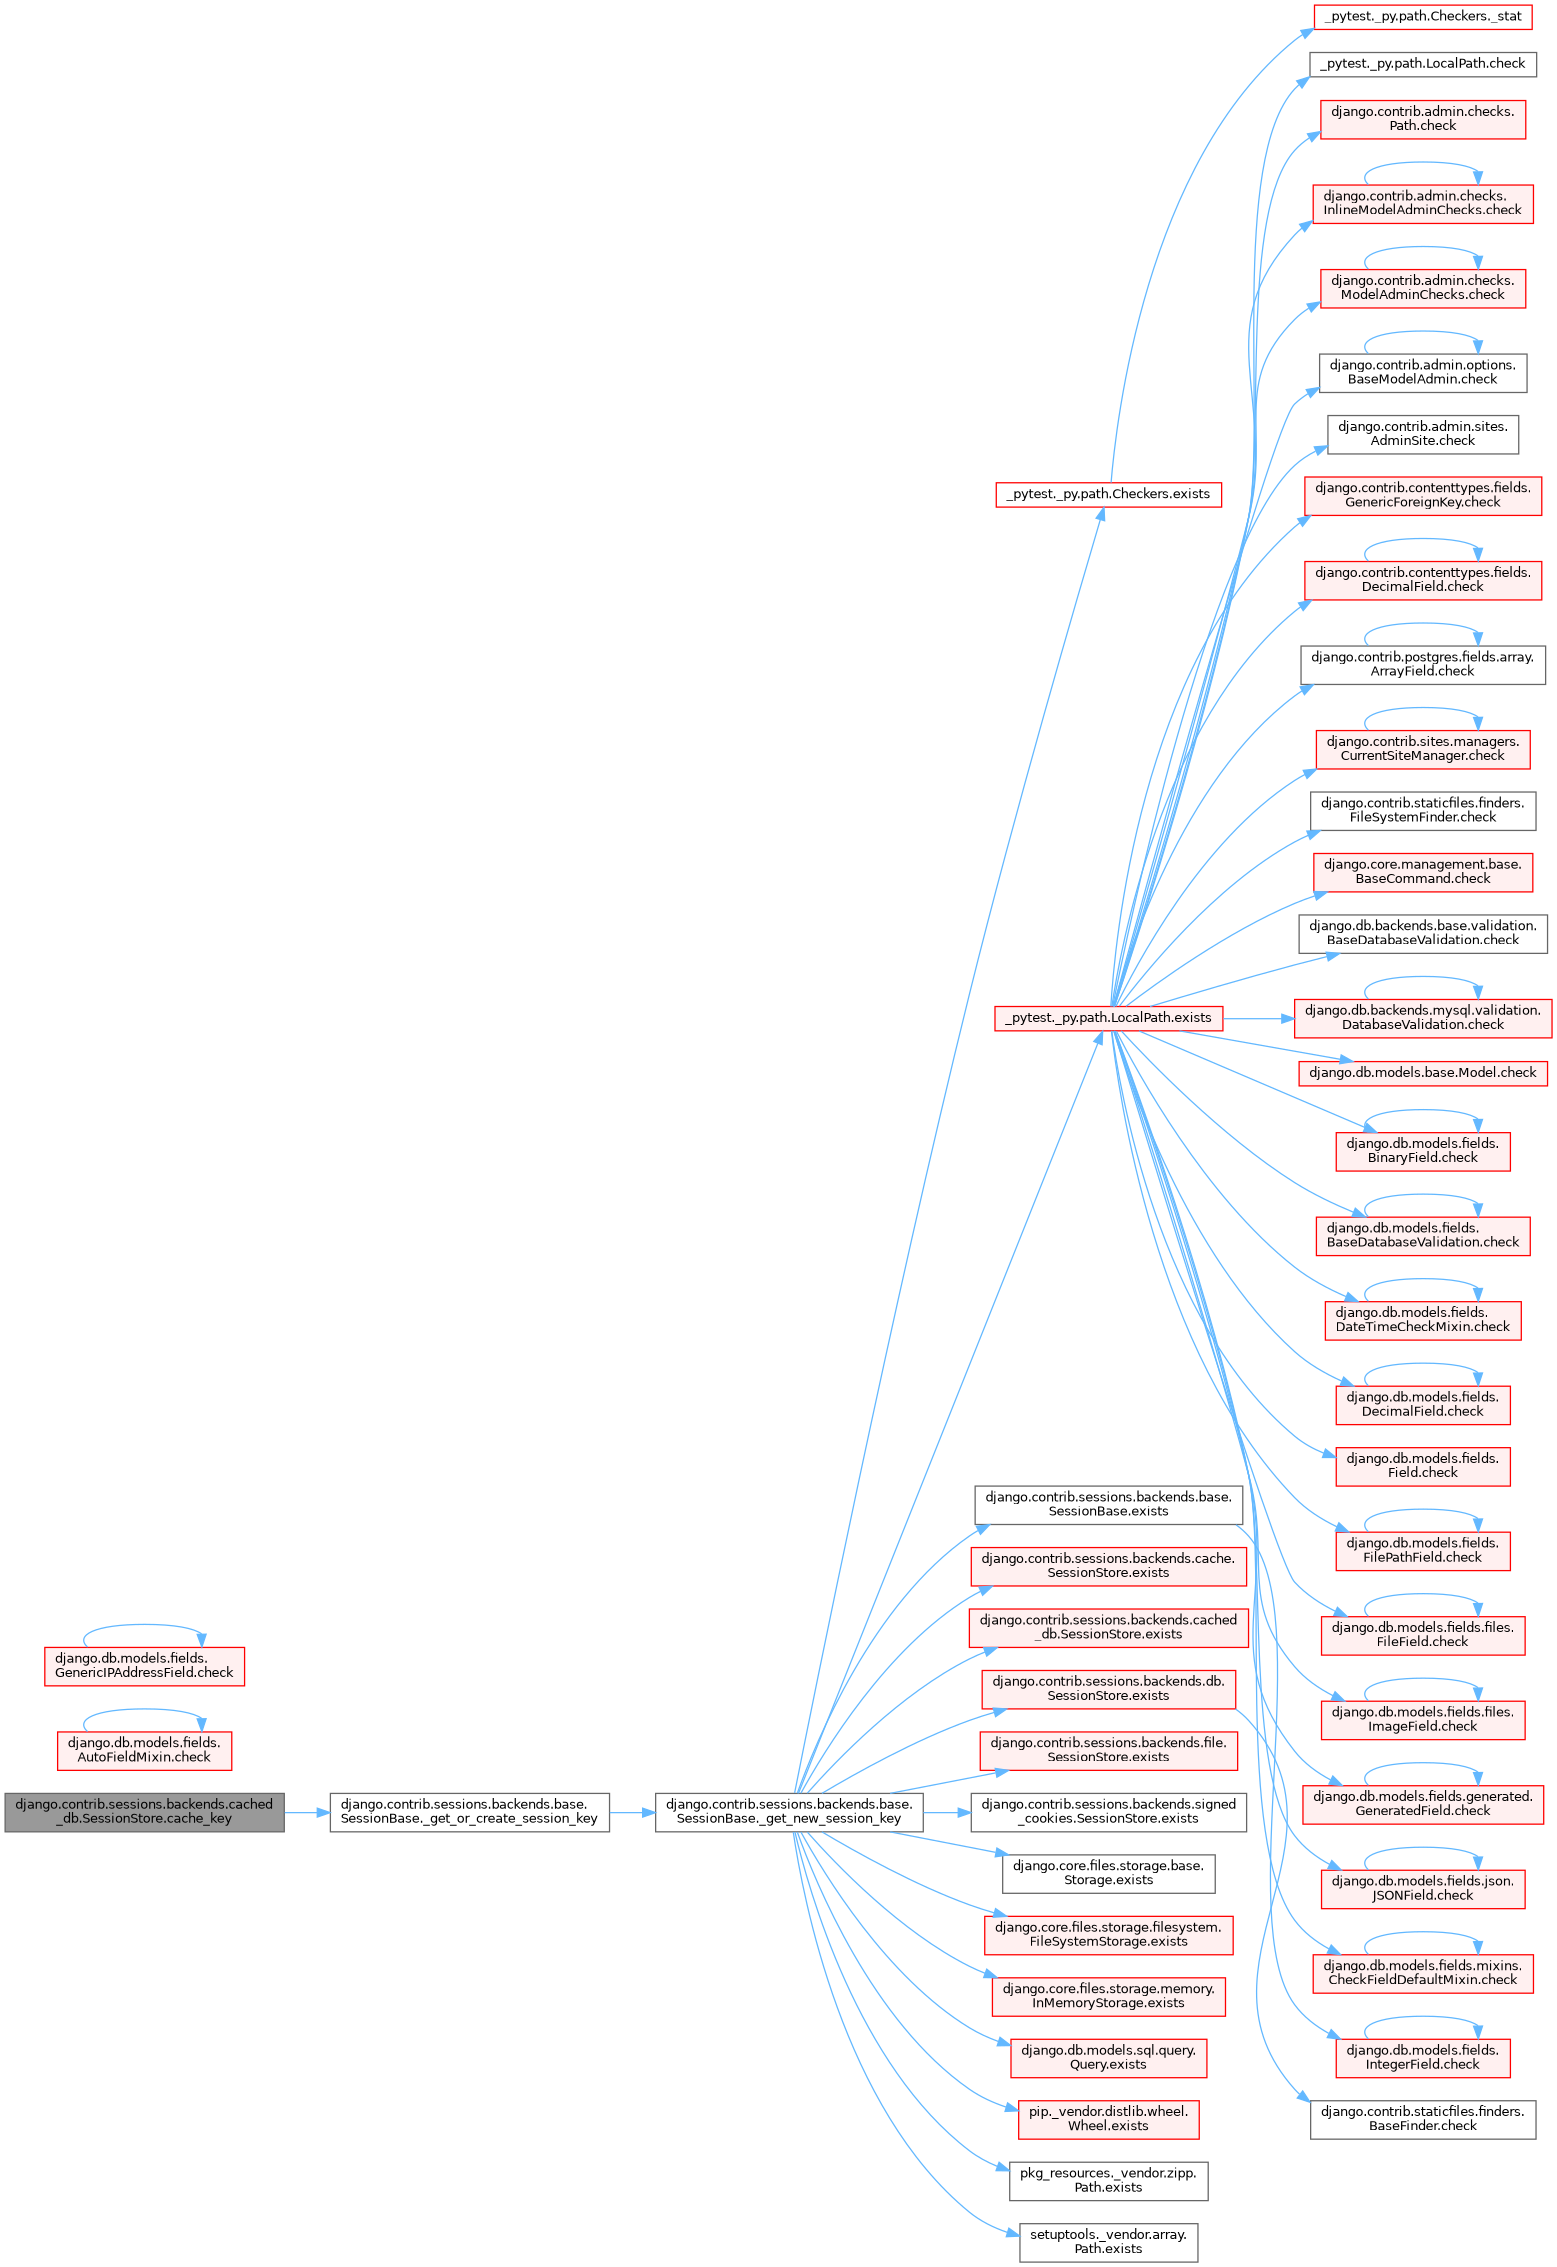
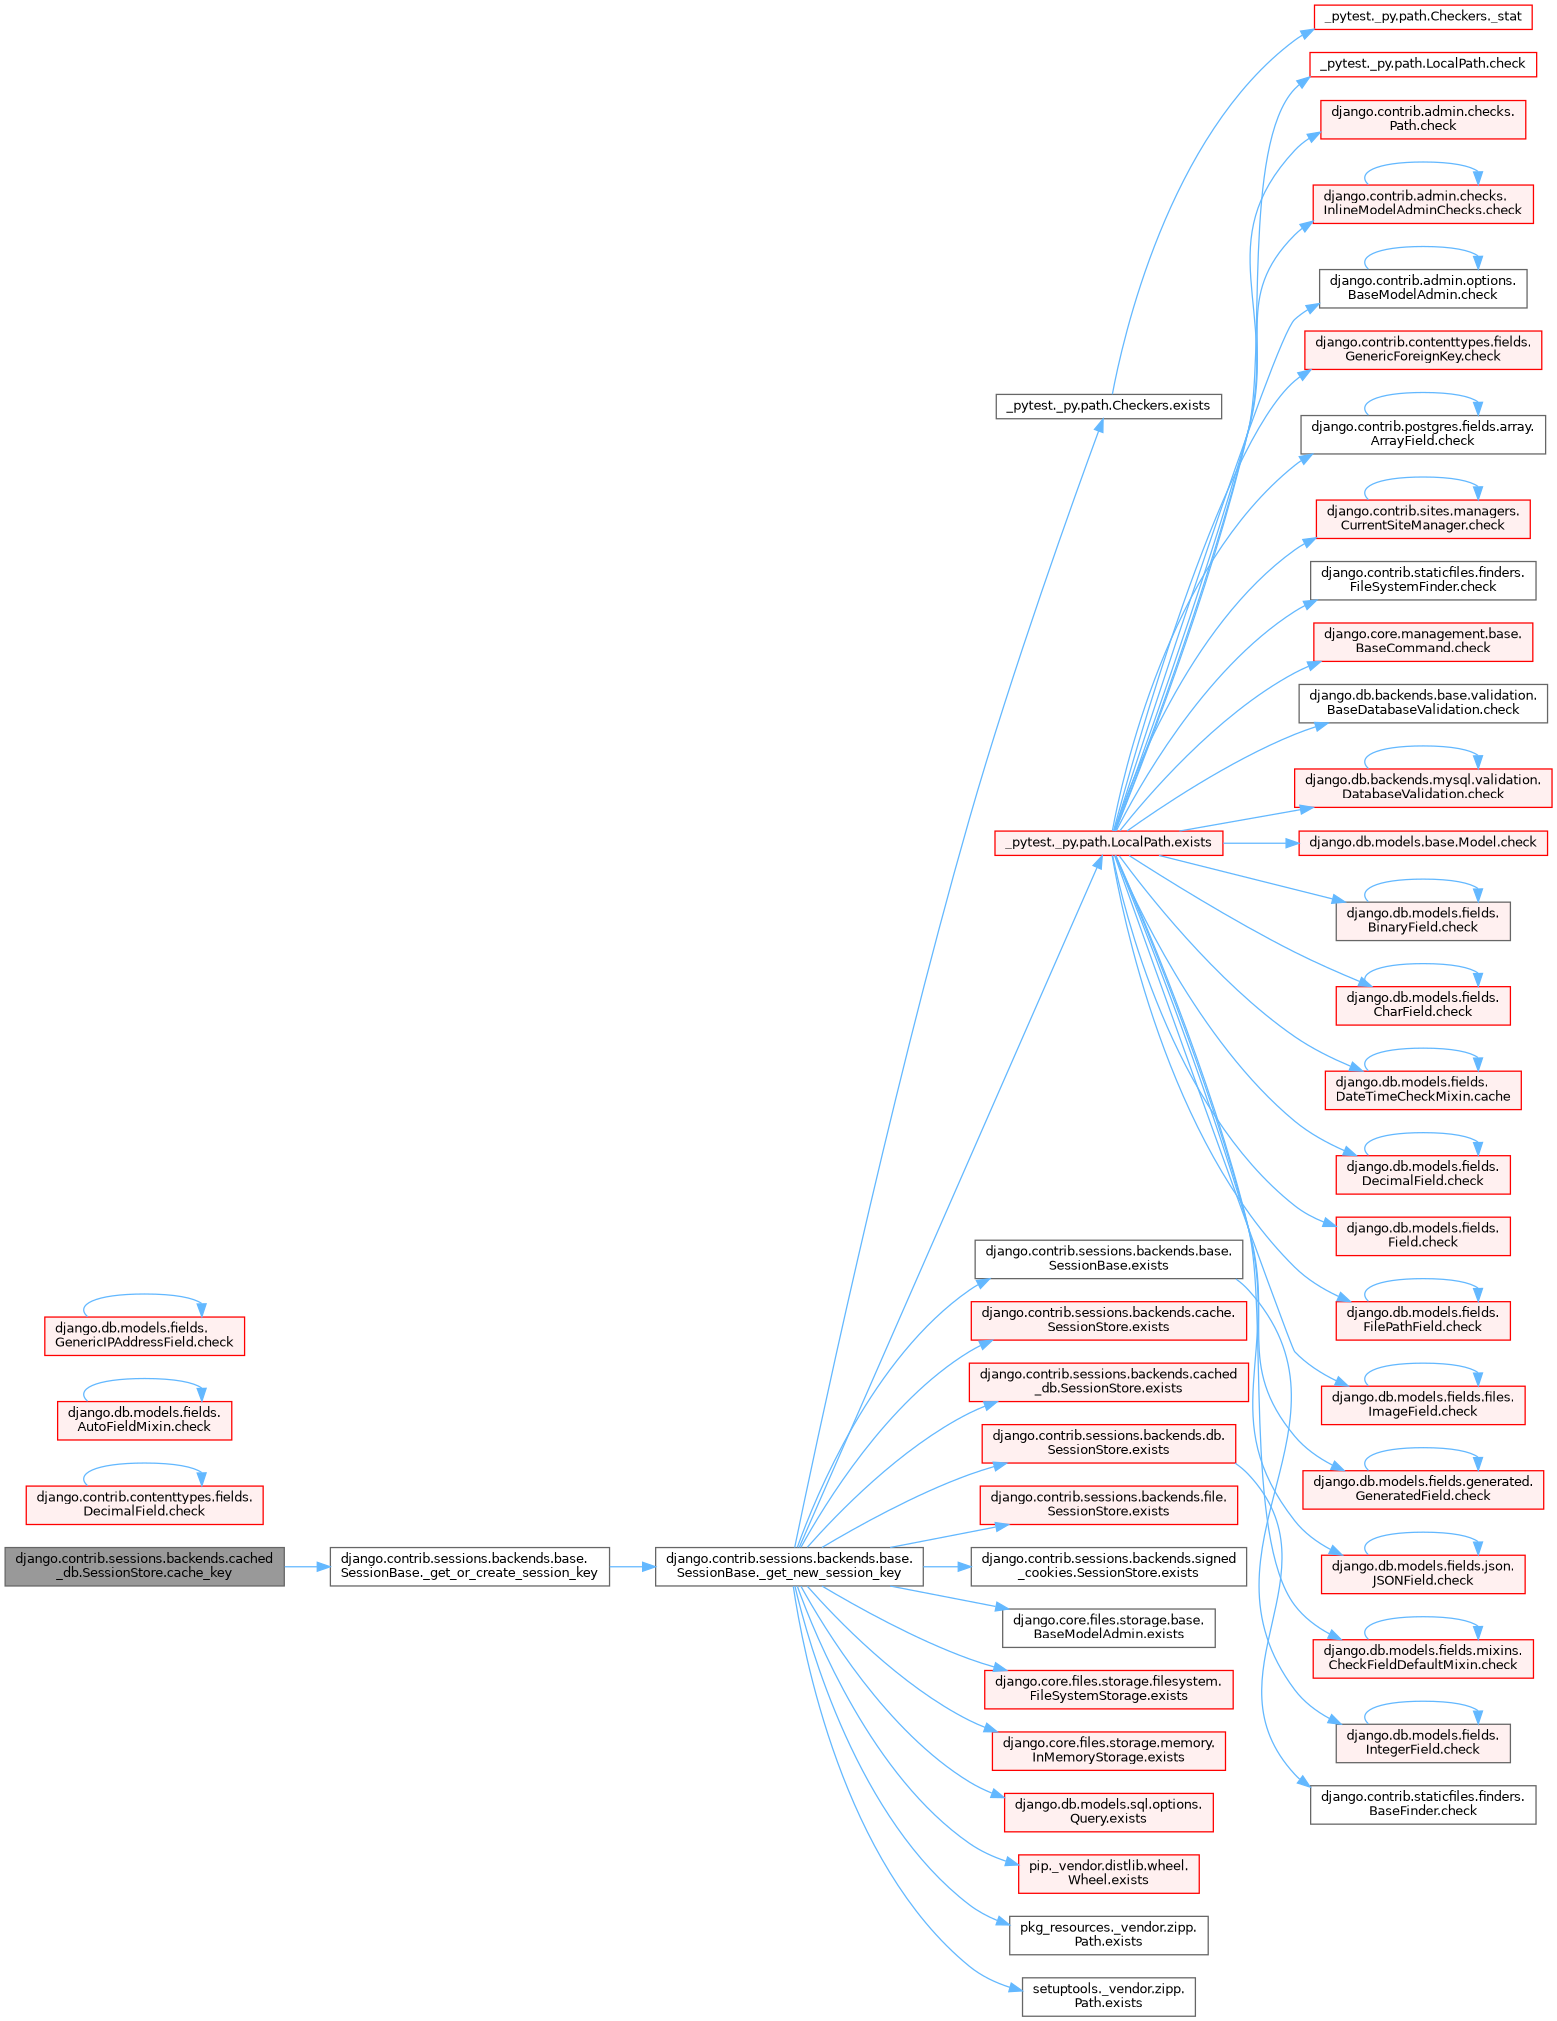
  digraph {
    rankdir=LR
    node [color=red fillcolor="#FFF0F0" fontname=Helvetica fontsize=10 shape=box style=filled]
    edge [color=steelblue1 fontname=Helvetica fontsize=10 labelfontname=Helvetica labelfontsize=10 style=solid]
    n1 [color=gray40 fillcolor=grey60 fontcolor=black height=0.2 label="django.contrib.sessions.backends.cached\l_db.SessionStore.cache_key" width=0.4]
    n2 [color=grey40 fillcolor=white height=0.2 label="django.contrib.sessions.backends.base.\lSessionBase._get_or_create_session_key" width=0.4]
    n3 [color=grey40 fillcolor=white height=0.2 label="django.contrib.sessions.backends.base.\lSessionBase._get_new_session_key" width=0.4]
-   n4 [fillcolor=white height=0.2 label="_pytest._py.path.Checkers.exists" width=0.4]
+   n4 [color=grey40 fillcolor=white height=0.2 label="_pytest._py.path.Checkers.exists" width=0.4]
    n5 [height=0.2 label="_pytest._py.path.LocalPath.exists" width=0.4]
    n6 [color=grey40 fillcolor=white height=0.2 label="django.contrib.sessions.backends.base.\lSessionBase.exists" width=0.4]
    n7 [height=0.2 label="django.contrib.sessions.backends.cache.\lSessionStore.exists" width=0.4]
    n8 [height=0.2 label="django.contrib.sessions.backends.cached\l_db.SessionStore.exists" width=0.4]
    n9 [height=0.2 label="django.contrib.sessions.backends.db.\lSessionStore.exists" width=0.4]
    n10 [height=0.2 label="django.contrib.sessions.backends.file.\lSessionStore.exists" width=0.4]
    n11 [color=grey40 fillcolor=white height=0.2 label="django.contrib.sessions.backends.signed\l_cookies.SessionStore.exists" width=0.4]
-   n12 [color=grey40 fillcolor=white height=0.2 label="django.core.files.storage.base.\lStorage.exists" width=0.4]
+   n12 [color=grey40 fillcolor=white height=0.2 label="django.core.files.storage.base.\lBaseModelAdmin.exists" width=0.4]
    n13 [height=0.2 label="django.core.files.storage.filesystem.\lFileSystemStorage.exists" width=0.4]
    n14 [height=0.2 label="django.core.files.storage.memory.\lInMemoryStorage.exists" width=0.4]
-   n15 [height=0.2 label="django.db.models.sql.query.\lQuery.exists" width=0.4]
+   n15 [height=0.2 label="django.db.models.sql.options.\lQuery.exists" width=0.4]
    n16 [height=0.2 label="pip._vendor.distlib.wheel.\lWheel.exists" width=0.4]
    n17 [color=grey40 fillcolor=white height=0.2 label="pkg_resources._vendor.zipp.\lPath.exists" width=0.4]
-   n18 [color=grey40 fillcolor=white height=0.2 label="setuptools._vendor.array.\lPath.exists" width=0.4]
+   n18 [color=grey40 fillcolor=white height=0.2 label="setuptools._vendor.zipp.\lPath.exists" width=0.4]
    n19 [fillcolor=white height=0.2 label="_pytest._py.path.Checkers._stat" width=0.4]
-   n20 [color=grey40 fillcolor=white height=0.2 label="_pytest._py.path.LocalPath.check" width=0.4]
+   n20 [fillcolor=white height=0.2 label="_pytest._py.path.LocalPath.check" width=0.4]
    n21 [height=0.2 label="django.contrib.admin.checks.\lPath.check" width=0.4]
    n22 [height=0.2 label="django.contrib.admin.checks.\lInlineModelAdminChecks.check" width=0.4]
-   n23 [height=0.2 label="django.contrib.admin.checks.\lModelAdminChecks.check" width=0.4]
    n24 [color=grey40 fillcolor=white height=0.2 label="django.contrib.admin.options.\lBaseModelAdmin.check" width=0.4]
-   n25 [color=grey40 fillcolor=white height=0.2 label="django.contrib.admin.sites.\lAdminSite.check" width=0.4]
    n26 [height=0.2 label="django.contrib.contenttypes.fields.\lGenericForeignKey.check" width=0.4]
    n27 [height=0.2 label="django.contrib.contenttypes.fields.\lDecimalField.check" width=0.4]
    n28 [color=grey40 fillcolor=white height=0.2 label="django.contrib.postgres.fields.array.\lArrayField.check" width=0.4]
    n29 [height=0.2 label="django.contrib.sites.managers.\lCurrentSiteManager.check" width=0.4]
    n30 [color=grey40 fillcolor=white height=0.2 label="django.contrib.staticfiles.finders.\lFileSystemFinder.check" width=0.4]
    n31 [height=0.2 label="django.core.management.base.\lBaseCommand.check" width=0.4]
    n32 [color=grey40 fillcolor=white height=0.2 label="django.db.backends.base.validation.\lBaseDatabaseValidation.check" width=0.4]
    n33 [height=0.2 label="django.db.backends.mysql.validation.\lDatabaseValidation.check" width=0.4]
    n34 [height=0.2 label="django.db.models.base.Model.check" width=0.4]
-   n35 [height=0.2 label="django.db.models.fields.\lBinaryField.check" width=0.4]
-   n36 [height=0.2 label="django.db.models.fields.\lBaseDatabaseValidation.check" width=0.4]
-   n37 [height=0.2 label="django.db.models.fields.\lDateTimeCheckMixin.check" width=0.4]
+   n35 [color=grey40 height=0.2 label="django.db.models.fields.\lBinaryField.check" width=0.4]
+   n36 [height=0.2 label="django.db.models.fields.\lCharField.check" width=0.4]
+   n37 [height=0.2 label="django.db.models.fields.\lDateTimeCheckMixin.cache" width=0.4]
    n38 [height=0.2 label="django.db.models.fields.\lDecimalField.check" width=0.4]
    n39 [height=0.2 label="django.db.models.fields.\lField.check" width=0.4]
    n40 [height=0.2 label="django.db.models.fields.\lFilePathField.check" width=0.4]
-   n41 [height=0.2 label="django.db.models.fields.files.\lFileField.check" width=0.4]
    n42 [height=0.2 label="django.db.models.fields.files.\lImageField.check" width=0.4]
    n43 [height=0.2 label="django.db.models.fields.generated.\lGeneratedField.check" width=0.4]
    n44 [height=0.2 label="django.db.models.fields.json.\lJSONField.check" width=0.4]
    n45 [height=0.2 label="django.db.models.fields.mixins.\lCheckFieldDefaultMixin.check" width=0.4]
-   n46 [height=0.2 label="django.db.models.fields.\lIntegerField.check" width=0.4]
+   n46 [color=grey40 height=0.2 label="django.db.models.fields.\lIntegerField.check" width=0.4]
    n47 [color=grey40 fillcolor=white height=0.2 label="django.contrib.staticfiles.finders.\lBaseFinder.check" width=0.4]
    n48 [height=0.2 label="django.db.models.fields.\lAutoFieldMixin.check" width=0.4]
    n49 [height=0.2 label="django.db.models.fields.\lGenericIPAddressField.check" width=0.4]
    n1 -> n2
    n2 -> n3
    n3 -> n4
    n3 -> n5
    n3 -> n6
    n3 -> n7
    n3 -> n8
    n3 -> n9
    n3 -> n10
    n3 -> n11
    n3 -> n12
    n3 -> n13
    n3 -> n14
    n3 -> n15
    n3 -> n16
    n3 -> n17
    n3 -> n18
    n4 -> n19
    n5 -> n20
    n5 -> n21
    n5 -> n22
-   n5 -> n23
    n5 -> n24
-   n5 -> n25
    n5 -> n26
-   n5 -> n27
    n5 -> n28
    n5 -> n29
    n5 -> n30
    n5 -> n31
    n5 -> n32
    n5 -> n33
    n5 -> n34
    n5 -> n35
    n5 -> n36
    n5 -> n37
    n5 -> n38
    n5 -> n39
    n5 -> n40
-   n5 -> n41
    n5 -> n42
    n5 -> n43
    n5 -> n44
    n5 -> n45
    n6 -> n46
    n9 -> n47
    n22 -> n22
-   n23 -> n23
    n24 -> n24
    n27 -> n27
    n28 -> n28
    n29 -> n29
    n33 -> n33
    n35 -> n35
    n36 -> n36
    n37 -> n37
    n38 -> n38
    n40 -> n40
-   n41 -> n41
    n42 -> n42
    n43 -> n43
    n44 -> n44
    n45 -> n45
    n46 -> n46
    n48 -> n48
    n49 -> n49
  }
